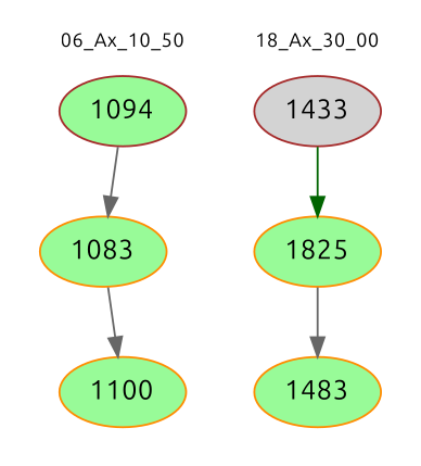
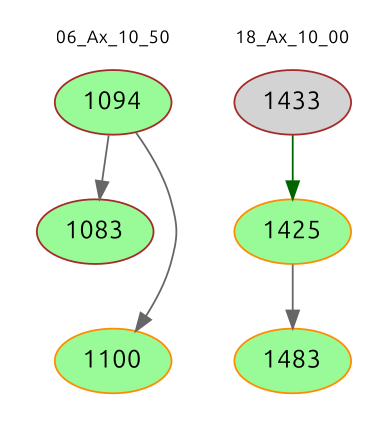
  digraph {
    fontname=Ubuntu
    node [color=darkorange fillcolor=palegreen fontname=Ubuntu style=filled]
    edge [color=gray40 fontname=Ubuntu]
    n1 [color=brown label=1094]
-   n2 [label=1083]
+   n2 [color=brown label=1083]
    n3 [label=1100]
    n4 [color=brown fillcolor=lightgrey label=1433]
-   n5 [label=1825]
+   n5 [label=1425]
    n6 [label=1483]
    subgraph cluster_1 {
      color=white
      fontsize=10
      label="06_Ax_10_50"
      n1
      n2
      n3
    }
    subgraph cluster_2 {
      color=white
      fontsize=10
-     label="18_Ax_30_00"
+     label="18_Ax_10_00"
      n4
      n5
      n6
    }
    n1 -> n2
-   n2 -> n3
+   n1 -> n3
    n4 -> n5 [color=darkgreen]
    n5 -> n6
  }
